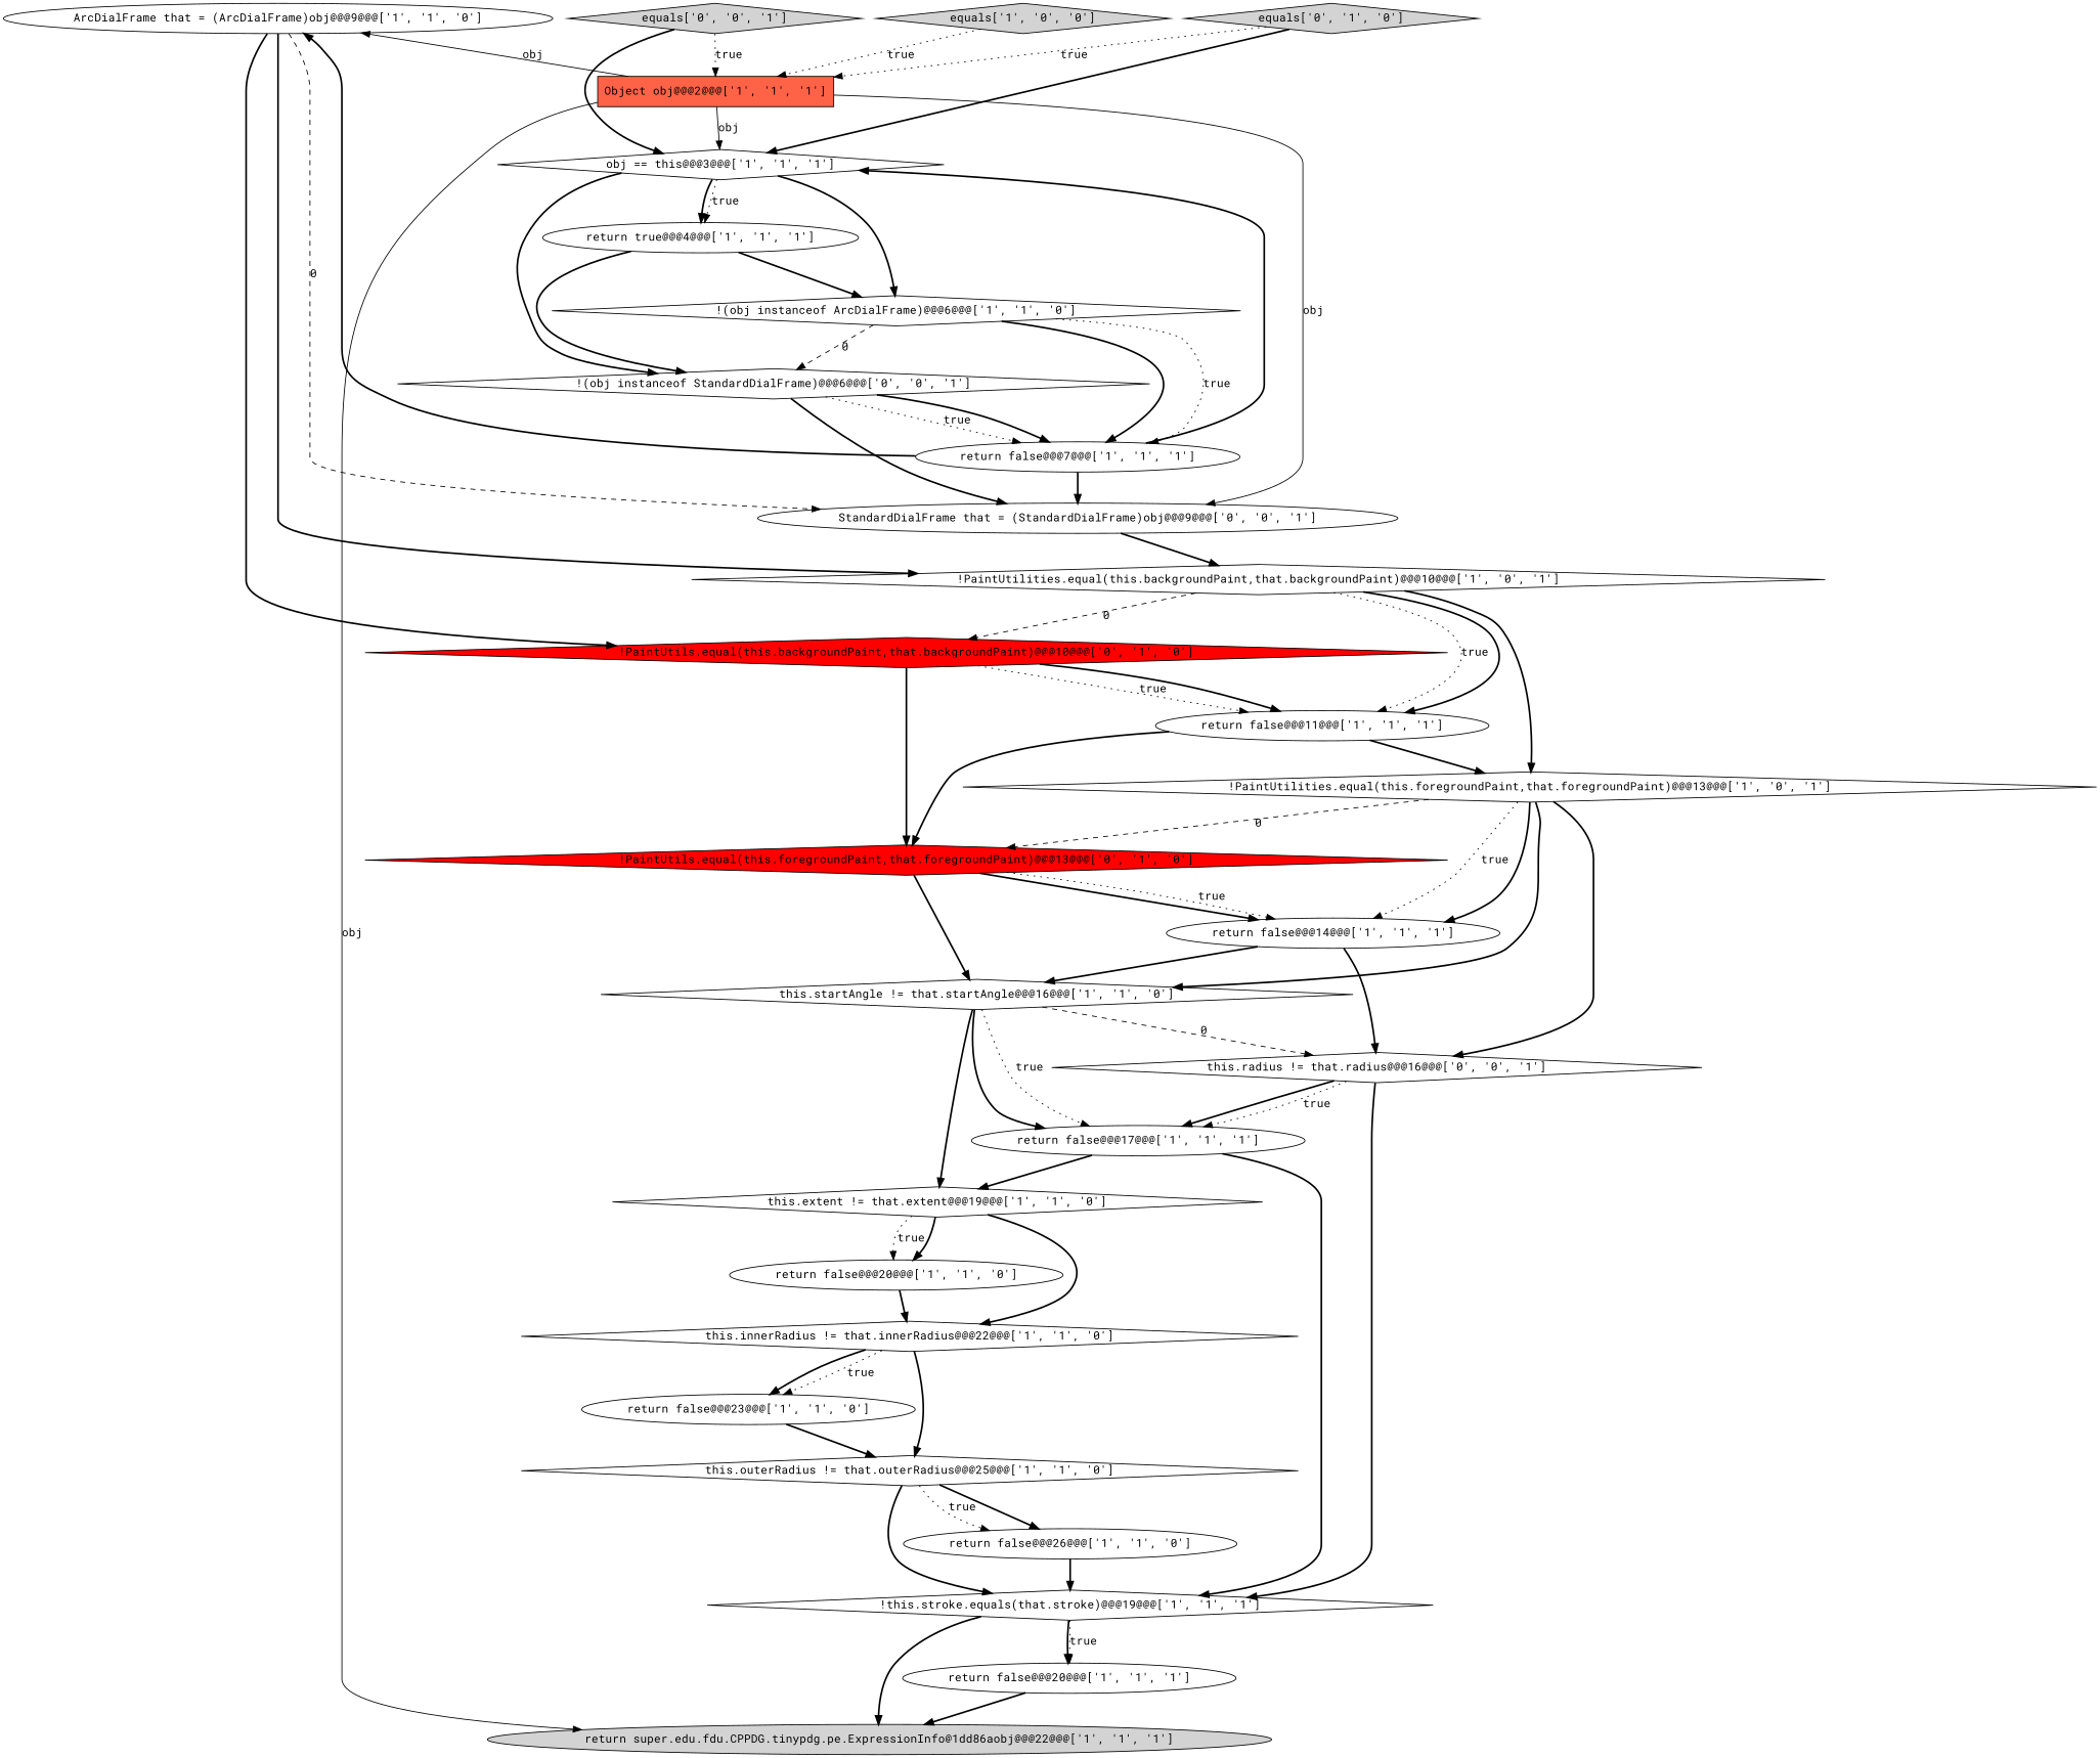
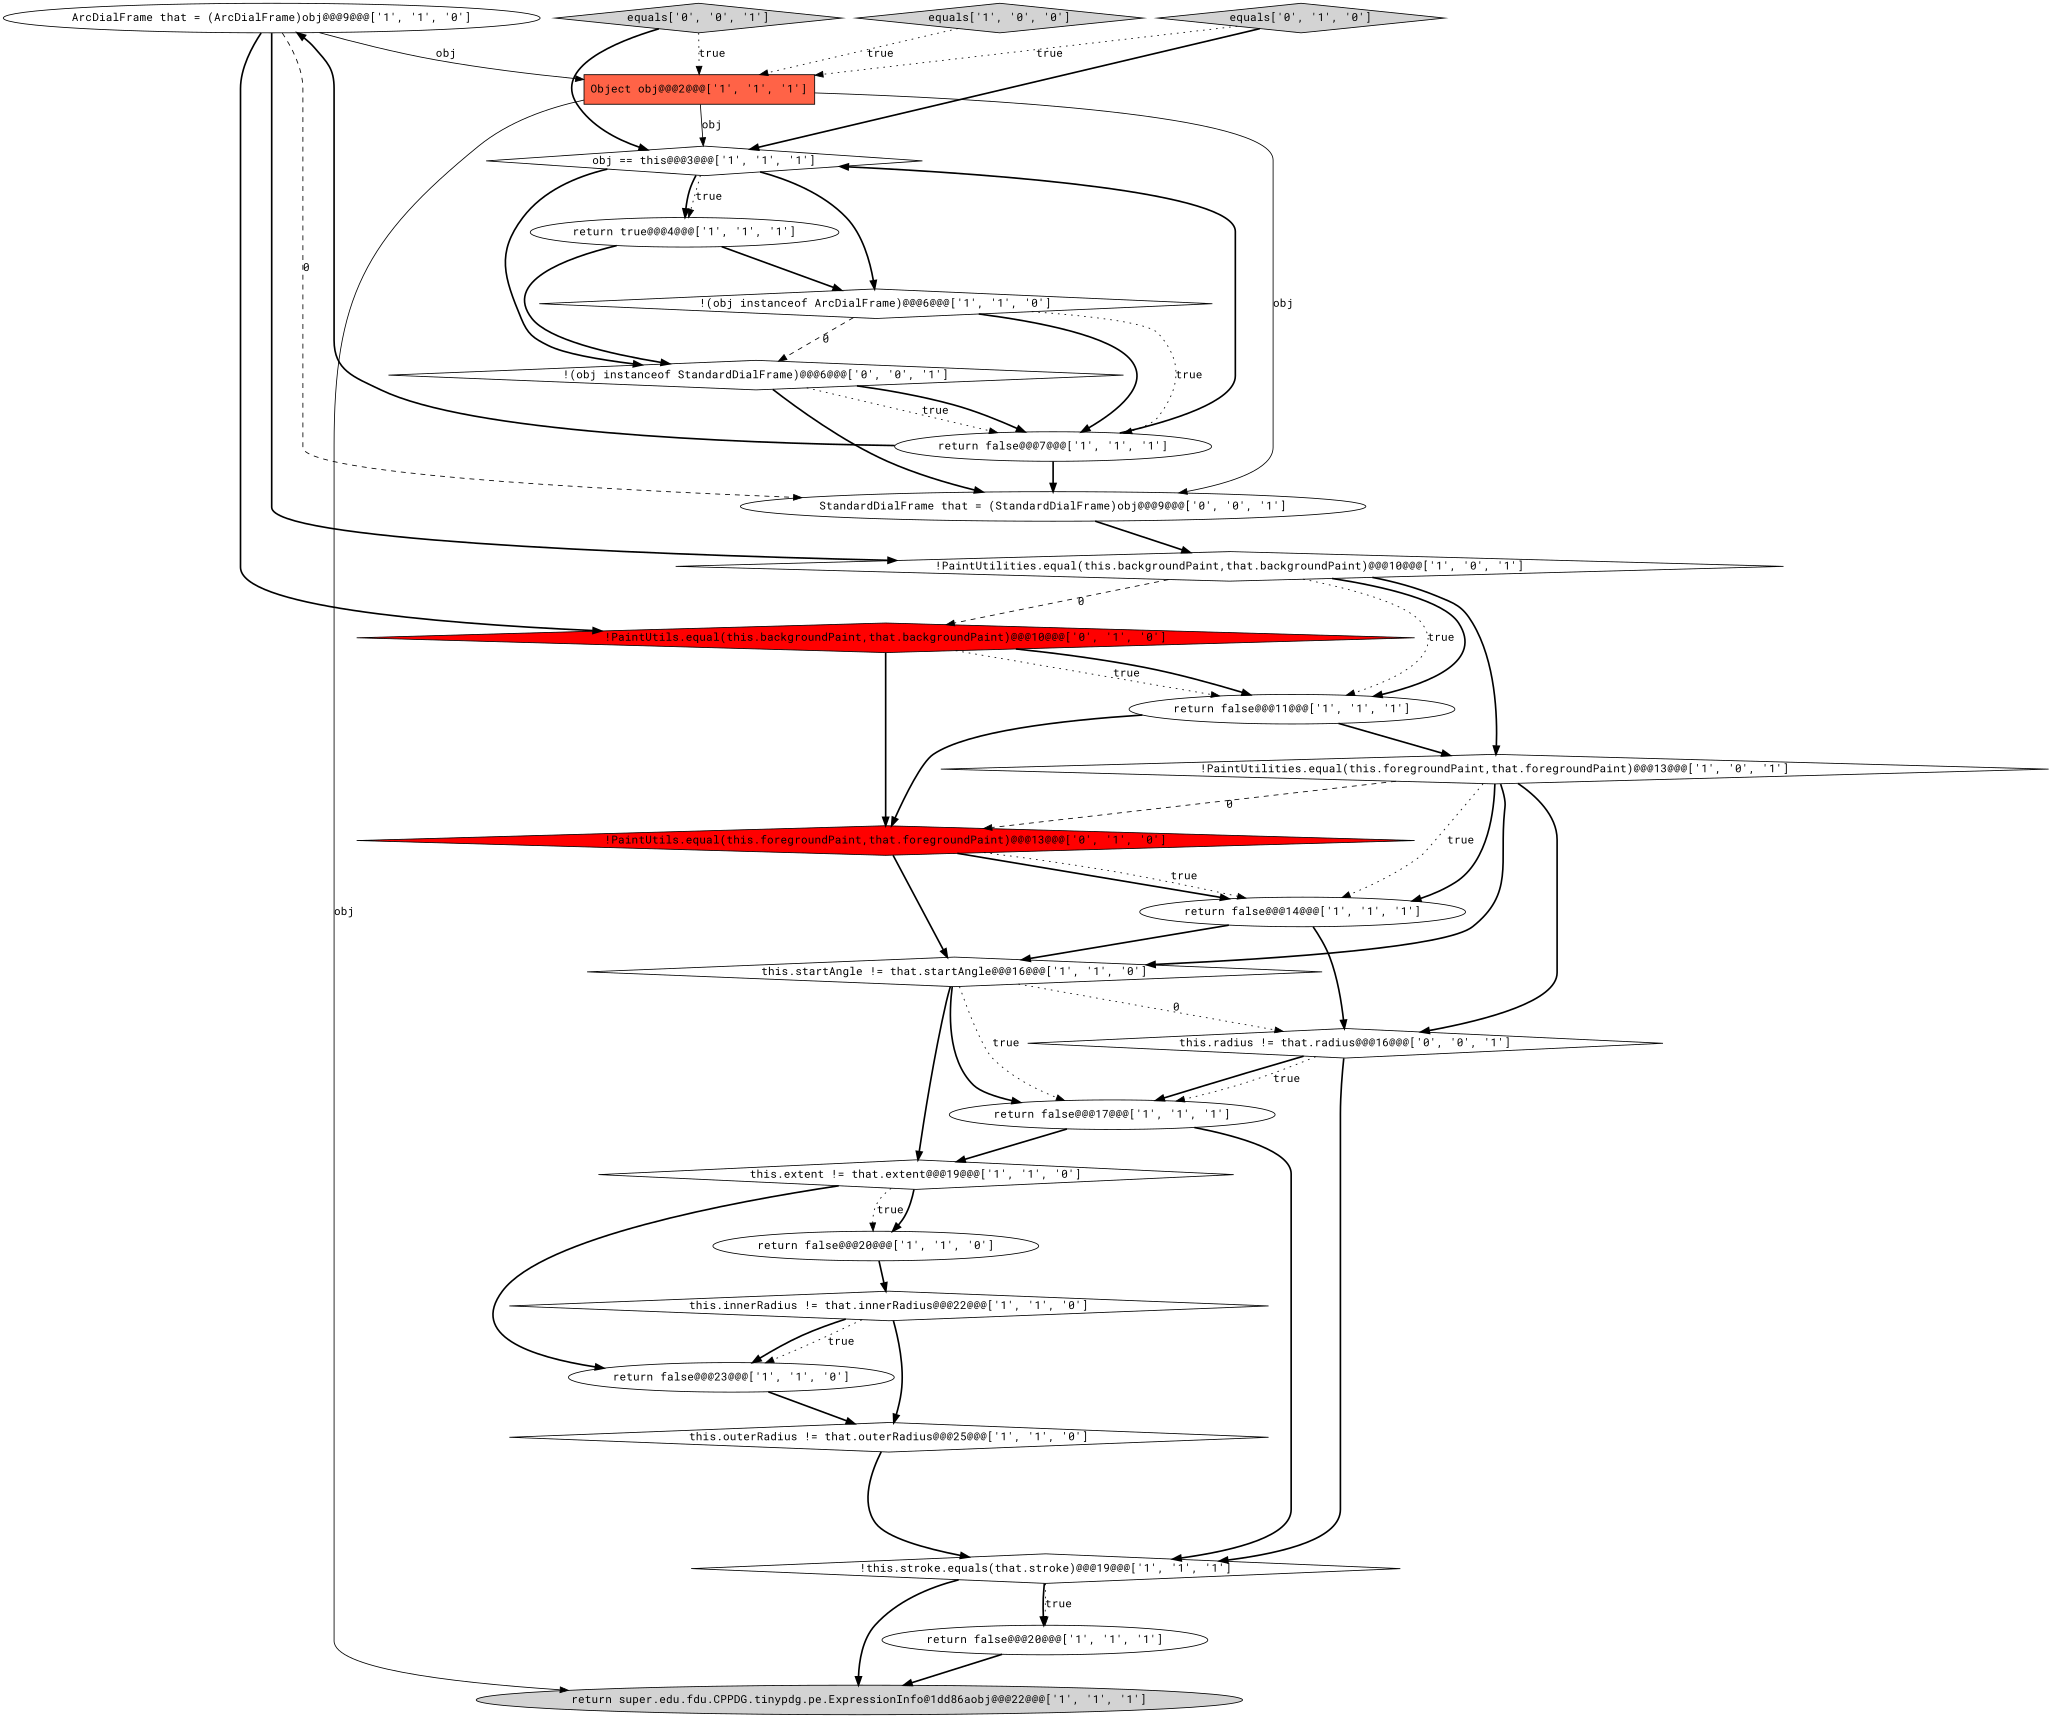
  digraph {
    fontname="Roboto Mono"
    node [fillcolor=white fontname="Roboto Mono" shape=diamond style=filled]
    edge [fontname="Roboto Mono" style=bold]
    n1 [label="ArcDialFrame that = (ArcDialFrame)obj@@@9@@@['1', '1', '0']" shape=ellipse]
    n2 [label="!PaintUtilities.equal(this.backgroundPaint,that.backgroundPaint)@@@10@@@['1', '0', '1']"]
    n3 [label="StandardDialFrame that = (StandardDialFrame)obj@@@9@@@['0', '0', '1']" shape=ellipse]
    n4 [fillcolor=red label="!PaintUtils.equal(this.backgroundPaint,that.backgroundPaint)@@@10@@@['0', '1', '0']"]
    n5 [label="!PaintUtilities.equal(this.foregroundPaint,that.foregroundPaint)@@@13@@@['1', '0', '1']"]
    n6 [label="return false@@@11@@@['1', '1', '1']" shape=ellipse]
    n7 [fillcolor=red label="!PaintUtils.equal(this.foregroundPaint,that.foregroundPaint)@@@13@@@['0', '1', '0']"]
    n8 [label="this.extent != that.extent@@@19@@@['1', '1', '0']"]
    n9 [label="return false@@@20@@@['1', '1', '0']" shape=ellipse]
    n10 [label="this.innerRadius != that.innerRadius@@@22@@@['1', '1', '0']"]
    n11 [label="return false@@@23@@@['1', '1', '0']" shape=ellipse]
    n12 [label="this.outerRadius != that.outerRadius@@@25@@@['1', '1', '0']"]
    n13 [label="obj == this@@@3@@@['1', '1', '1']"]
    n14 [label="return true@@@4@@@['1', '1', '1']" shape=ellipse]
    n15 [label="!(obj instanceof ArcDialFrame)@@@6@@@['1', '1', '0']"]
    n16 [label="!(obj instanceof StandardDialFrame)@@@6@@@['0', '0', '1']"]
    n17 [label="return false@@@7@@@['1', '1', '1']" shape=ellipse]
    n18 [fillcolor=lightgray label="equals['0', '1', '0']"]
    n19 [fillcolor=tomato label="Object obj@@@2@@@['1', '1', '1']" shape=box]
    n20 [fillcolor=lightgray label="return super.edu.fdu.CPPDG.tinypdg.pe.ExpressionInfo@1dd86aobj@@@22@@@['1', '1', '1']" shape=ellipse]
    n21 [label="!this.stroke.equals(that.stroke)@@@19@@@['1', '1', '1']"]
-   n22 [label="return false@@@26@@@['1', '1', '0']" shape=ellipse]
    n23 [fillcolor=lightgray label="equals['1', '0', '0']"]
    n24 [label="return false@@@14@@@['1', '1', '1']" shape=ellipse]
    n25 [label="this.radius != that.radius@@@16@@@['0', '0', '1']"]
    n26 [label="this.startAngle != that.startAngle@@@16@@@['1', '1', '0']"]
    n27 [label="return false@@@17@@@['1', '1', '1']" shape=ellipse]
    n28 [label="return false@@@20@@@['1', '1', '1']" shape=ellipse]
    n29 [fillcolor=lightgray label="equals['0', '0', '1']"]
    n1 -> n2
    n1 -> n3 [label=0 style=dashed]
    n1 -> n4
    n2 -> n4 [label=0 style=dashed]
    n2 -> n5
    n2 -> n6 [label=true style=dotted]
    n2 -> n6
    n3 -> n2
    n4 -> n6 [label=true style=dotted]
    n4 -> n6
    n4 -> n7
    n5 -> n7 [label=0 style=dashed]
    n5 -> n24
    n5 -> n24 [label=true style=dotted]
    n5 -> n25
    n5 -> n26
    n6 -> n5
    n6 -> n7
    n7 -> n24
    n7 -> n24 [label=true style=dotted]
    n7 -> n26
    n8 -> n9 [label=true style=dotted]
    n8 -> n9
-   n8 -> n10
+   n8 -> n11
    n9 -> n10
    n10 -> n11
    n10 -> n11 [label=true style=dotted]
    n10 -> n12
    n11 -> n12
    n12 -> n21
-   n12 -> n22
-   n12 -> n22 [label=true style=dotted]
    n13 -> n14
    n13 -> n14 [label=true style=dotted]
    n13 -> n15
    n13 -> n16
    n14 -> n15
    n14 -> n16
    n15 -> n16 [label=0 style=dashed]
    n15 -> n17 [label=true style=dotted]
    n15 -> n17
    n16 -> n3
    n16 -> n17 [label=true style=dotted]
    n16 -> n17
    n17 -> n1
    n17 -> n3
    n17 -> n13
    n18 -> n13
    n18 -> n19 [label=true style=dotted]
-   n19 -> n1 [label=obj style=solid]
+   n1 -> n19 [label=obj style=solid]
    n19 -> n3 [label=obj style=solid]
    n19 -> n13 [label=obj style=solid]
    n19 -> n20 [label=obj style=solid]
    n21 -> n20
    n21 -> n28 [label=true style=dotted]
    n21 -> n28
-   n22 -> n21
    n23 -> n19 [label=true style=dotted]
    n24 -> n25
    n24 -> n26
    n25 -> n21
    n25 -> n27
    n25 -> n27 [label=true style=dotted]
    n26 -> n8
-   n26 -> n25 [label=0 style=dashed]
+   n26 -> n25 [label=0 style=dotted]
    n26 -> n27
    n26 -> n27 [label=true style=dotted]
    n27 -> n8
    n27 -> n21
    n28 -> n20
    n29 -> n13
    n29 -> n19 [label=true style=dotted]
  }
